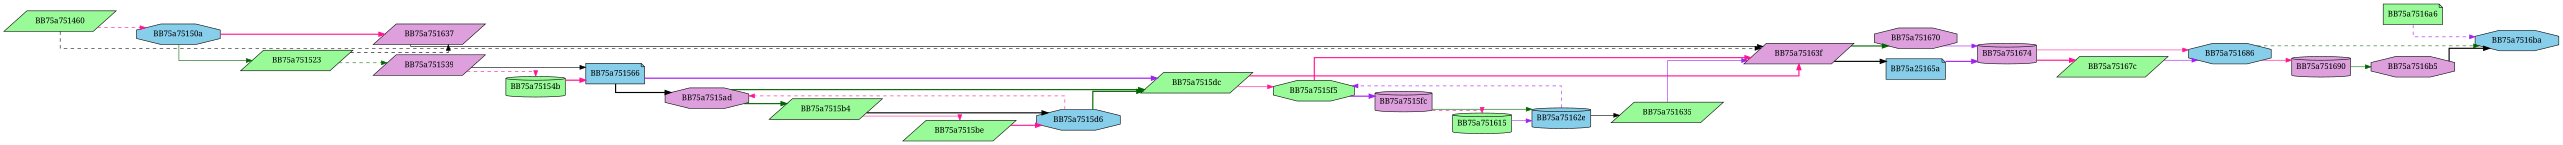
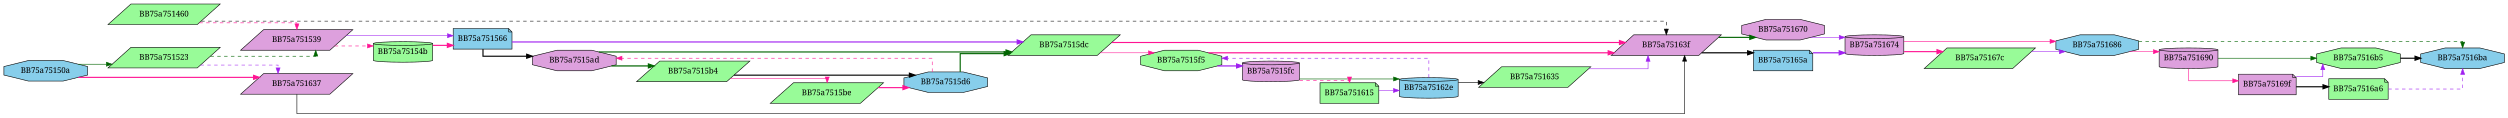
  digraph {
    fontname="Noto Serif"
    rankdir=LR
    splines=ortho
    node [fillcolor=palegreen fontname="Noto Serif" shape=parallelogram style=filled]
    edge [color=deeppink fontname="Noto Serif" style=bold]
    BB75a75163f [fillcolor=plum]
    BB75a751460
    BB75a75150a [fillcolor=skyblue shape=octagon]
    BB75a751670 [fillcolor=plum shape=octagon]
-   BB75a75165a [fillcolor=skyblue shape=note label=BB75a25165a]
+   BB75a75165a [fillcolor=skyblue shape=note]
    BB75a751637 [fillcolor=plum]
    BB75a751523
    BB75a751674 [fillcolor=plum shape=cylinder]
    BB75a751539 [fillcolor=plum]
    BB75a751566 [fillcolor=skyblue shape=note]
    BB75a75154b [shape=cylinder]
    BB75a7515dc
    BB75a7515ad [fillcolor=plum shape=octagon]
    BB75a7515f5 [shape=octagon]
    BB75a7515b4
    BB75a7515fc [fillcolor=plum shape=cylinder]
    BB75a7515d6 [fillcolor=skyblue shape=octagon]
    BB75a7515be
    BB75a75162e [fillcolor=skyblue shape=cylinder]
-   BB75a751615 [shape=cylinder]
+   BB75a751615 [shape=note]
    BB75a751635
    BB75a751686 [fillcolor=skyblue shape=octagon]
    BB75a75167c
    BB75a7516ba [fillcolor=skyblue shape=octagon]
    BB75a751690 [fillcolor=plum shape=cylinder]
-   BB75a7516b5 [fillcolor=plum shape=octagon]
+   BB75a7516b5 [shape=octagon]
+   BB75a75169f [fillcolor=plum shape=note]
    BB75a7516a6 [shape=note]
    BB75a75163f -> BB75a751670 [color=darkgreen]
    BB75a75163f -> BB75a75165a [color=black]
    BB75a751460 -> BB75a75163f [color=black style=dashed]
-   BB75a751460 -> BB75a75150a [style=dashed]
+   BB75a751460 -> BB75a751539 [style=dashed]
    BB75a75150a -> BB75a751637
    BB75a75150a -> BB75a751523 [color=darkgreen style=solid]
    BB75a751670 -> BB75a751674 [color=purple style=solid]
    BB75a75165a -> BB75a751674 [color=purple]
    BB75a751637 -> BB75a75163f [color=black style=solid]
-   BB75a751523 -> BB75a751637 [color=black style=dashed]
+   BB75a751523 -> BB75a751637 [color=purple style=dashed]
    BB75a751523 -> BB75a751539 [color=darkgreen style=dashed]
    BB75a751674 -> BB75a751686 [style=solid]
    BB75a751674 -> BB75a75167c
-   BB75a751539 -> BB75a751566 [color=black style=solid]
+   BB75a751539 -> BB75a751566 [color=purple style=solid]
    BB75a751539 -> BB75a75154b [style=dashed]
    BB75a751566 -> BB75a7515dc [color=purple]
    BB75a751566 -> BB75a7515ad [color=black]
    BB75a75154b -> BB75a751566
    BB75a7515dc -> BB75a75163f
    BB75a7515dc -> BB75a7515f5 [style=solid]
    BB75a7515ad -> BB75a7515dc [color=darkgreen]
    BB75a7515ad -> BB75a7515b4 [color=darkgreen]
    BB75a7515f5 -> BB75a75163f
    BB75a7515f5 -> BB75a7515fc [color=purple]
    BB75a7515b4 -> BB75a7515d6 [color=black]
    BB75a7515b4 -> BB75a7515be [style=solid]
    BB75a7515fc -> BB75a75162e [color=darkgreen style=solid]
    BB75a7515fc -> BB75a751615 [style=dashed]
    BB75a7515d6 -> BB75a7515dc [color=darkgreen]
    BB75a7515d6 -> BB75a7515ad [style=dashed]
    BB75a7515be -> BB75a7515d6
    BB75a75162e -> BB75a7515f5 [color=purple style=dashed]
    BB75a75162e -> BB75a751635 [color=black style=solid]
    BB75a751615 -> BB75a75162e [color=purple style=solid]
    BB75a751635 -> BB75a75163f [color=purple style=solid]
    BB75a751686 -> BB75a7516ba [color=darkgreen style=dashed]
    BB75a751686 -> BB75a751690 [style=solid]
    BB75a75167c -> BB75a751686 [color=purple style=solid]
    BB75a751690 -> BB75a7516b5 [color=darkgreen style=solid]
+   BB75a751690 -> BB75a75169f [style=solid]
    BB75a7516b5 -> BB75a7516ba [color=black]
+   BB75a75169f -> BB75a7516b5 [color=purple style=solid]
+   BB75a75169f -> BB75a7516a6 [color=black]
    BB75a7516a6 -> BB75a7516ba [color=purple style=dashed]
  }
